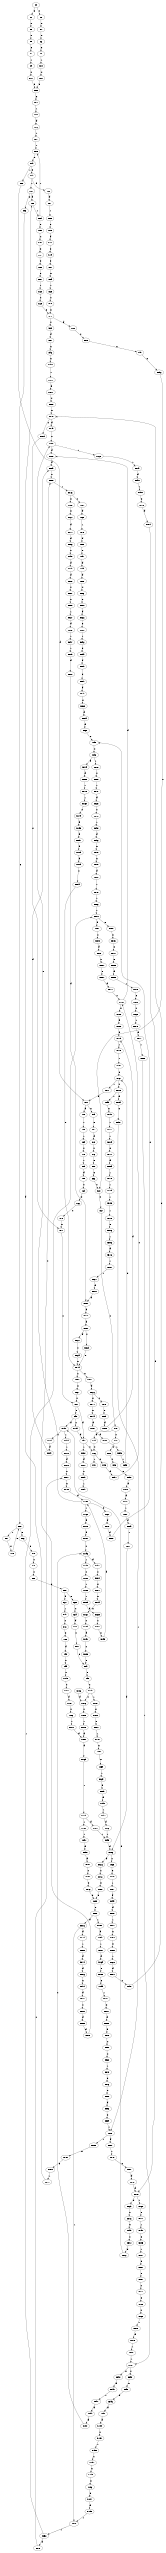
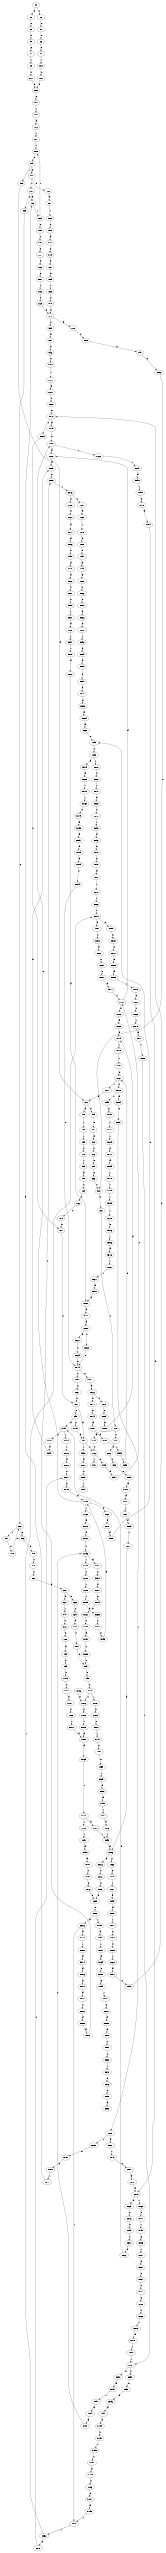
  strict digraph {
    fontname="DejaVu Sans Mono"
    node [fontname="DejaVu Sans Mono"]
    edge [fontname="DejaVu Sans Mono"]
    S0
    S1
    S2
    S3
    S4
    S5
    S6
    S7
    S8
    S9
    S10
    S11
    S12
    S13
    S14
    S15
    S16
    S17
    S18
    S19
    S20
    S21
    S22
    S23
    S24
    S25
    S26
    S27
    S28
    S29
    S30
    S31
    S32
    S33
    S34
    S35
    S36
    S37
    S38
    S39
    S40
    S41
    S42
    S43
    S44
    S45
    S46
    S47
    S48
    S49
    S50
    S51
    S52
    S53
    S54
    S55
    S56
    S57
    S58
    S59
    S60
    S61
    S62
    S63
    S64
    S65
    S66
    S67
    S68
    S69
    S70
    S71
    S72
    S73
    S74
    S75
    S76
    S77
    S78
    S79
    S80
    S81
    S82
    S83
    S84
    S85
    S86
    S87
    S88
    S89
    S90
    S91
    S92
    S93
    S94
    S95
    S96
    S97
    S98
    S99
    S100
    S101
    S102
    S103
    S104
    S105
    S106
    S107
    S108
    S109
    S110
    S111
    S112
    S113
    S114
    S115
    S126
    S117
    S118
    S119
    S120
    S121
    S122
    S123
    S124
    S125
    S116
    S127
    S128
    S129
    S130
    S131
    S132
    S133
    S134
    S135
    S136
    S137
    S138
    S139
    S140
    S141
    S142
    S143
    S144
    S145
    S146
    S147
    S148
    S149
    S150
    S151
    S152
    S153
    S154
    S155
    S156
    S157
    S158
    S159
    S160
    S161
    S162
    S163
    S164
    S165
    S166
    S167
    S168
    S169
    S170
    S171
    S172
    S173
    S174
    S175
    S176
    S177
    S178
    S179
    S180
    S181
    S182
    S183
    S184
    S185
    S186
    S187
    S188
    S189
    S190
    S191
    S192
    S193
    S194
    S195
    S196
    S197
    S198
    S199
    S200
    S201
    S202
    S203
    S204
    S205
    S206
    S207
    S208
    S209
    S210
    S211
    S212
    S213
    S214
    S215
    S216
    S217
    S218
    S219
    S220
    S221
    S222
    S223
    S224
    S225
    S226
    S227
    S228
    S229
    S230
    S231
    S232
    S233
    S234
    S235
    S236
    S237
    S238
    S239
    S240
    S241
    S242
    S243
    S244
    S245
    S246
    S247
    S248
    S249
    S250
    S251
    S252
    S253
    S254
    S255
    S256
    S257
    S258
    S259
    S260
    S261
    S262
    S263
    S264
    S265
    S266
    S267
    S268
    S269
    S270
    S271
    S272
    S273
    S274
    S275
    S276
    S277
    S278
    S279
    S280
    S281
    S282
    S283
    S284
    S285
    S286
    S287
    S288
    S289
    S290
    S291
    S292
    S293
    S294
    S295
    S296
    S297
    S298
    S299
    S300
    S301
    S302
    S303
    S304
    S305
    S306
    S307
    S308
    S309
    S310
    S311
    S312
    S313
    S314
    S315
    S316
    S317
    S318
    S319
    S320
    S321
    S322
    S323
    S324
    S325
    S326
    S327
    S328
    S329
    S330
    S331
    S332
    S333
    S334
    S335
    S336
    S337
    S338
    S339
    S340
    S341
    S342
    S343
    S344
    S345
    S346
    S347
    S348
    S349
    S350
    S351
    S352
    S353
    S354
    S355
    S356
    S357
    S358
    S359
    S360
    S361
    S362
    S363
    S364
    S365
    S366
    S367
    S368
    S369
    S370
    S371
    S372
    S373
    S374
    S375
    S376
    S377
    S378
    S379
    S380
    S381
    S382
    S383
    S384
    S385
    S386
    S387
    S388
-   S389
    S390
    S391
    S392
    S393
    S394
    S395
    S396
    S397
    S398
    S399
    S400
    S401
    S402
    S403
    S404
    S405
    S406
    S407
    S408
    S0 -> S1 [label=C]
    S0 -> S2 [label=T]
    S1 -> S3 [label=T]
    S2 -> S4 [label=T]
    S3 -> S5 [label=T]
    S4 -> S6 [label=T]
    S5 -> S7 [label=C]
    S6 -> S8 [label=C]
    S7 -> S9 [label=A]
    S8 -> S10 [label=A]
    S9 -> S11 [label=T]
    S10 -> S12 [label=T]
    S11 -> S13 [label=C]
    S12 -> S13 [label=C]
    S13 -> S14 [label=C]
    S14 -> S15 [label=A]
    S15 -> S16 [label=G]
    S16 -> S17 [label=A]
    S17 -> S18 [label=A]
    S18 -> S19 [label=C]
    S19 -> S20 [label=C]
    S19 -> S21 [label=A]
    S20 -> S22 [label=A]
    S20 -> S23 [label=G]
    S21 -> S24 [label=G]
    S22 -> S25 [label=G]
    S22 -> S26 [label=C]
    S23 -> S27 [label=G]
    S24 -> S28 [label=G]
    S24 -> S29 [label=C]
    S25 -> S30 [label=A]
    S26 -> S31 [label=C]
    S27 -> S32 [label=A]
    S28 -> S33 [label=A]
    S29 -> S34 [label=C]
    S30 -> S18 [label=A]
    S30 -> S35 [label=C]
    S31 -> S36 [label=C]
    S31 -> S37 [label=A]
    S32 -> S38 [label=C]
    S33 -> S39 [label=A]
    S34 -> S40 [label=G]
    S35 -> S41 [label=T]
    S36 -> S42 [label=C]
    S37 -> S43 [label=C]
    S38 -> S44 [label=G]
    S39 -> S45 [label=T]
    S40 -> S46 [label=T]
    S41 -> S47 [label=C]
    S42 -> S48 [label=T]
    S43 -> S31 [label=C]
    S44 -> S49 [label=C]
    S45 -> S50 [label=A]
    S46 -> S51 [label=C]
    S47 -> S52 [label=C]
    S48 -> S53 [label=T]
    S49 -> S54 [label=C]
    S50 -> S55 [label=G]
    S51 -> S56 [label=C]
    S52 -> S57 [label=C]
    S53 -> S58 [label=C]
    S54 -> S59 [label=C]
    S55 -> S60 [label=T]
    S56 -> S61 [label=T]
    S57 -> S62 [label=A]
    S58 -> S63 [label=C]
    S58 -> S64 [label=G]
    S59 -> S65 [label=A]
    S60 -> S66 [label=C]
    S61 -> S67 [label=C]
    S62 -> S68 [label=T]
    S63 -> S69 [label=T]
    S64 -> S70 [label=A]
    S65 -> S71 [label=T]
    S66 -> S72 [label=T]
    S67 -> S73 [label=T]
    S68 -> S74 [label=C]
    S69 -> S75 [label=G]
    S70 -> S76 [label=T]
    S71 -> S74 [label=C]
    S72 -> S77 [label=C]
    S73 -> S78 [label=T]
    S73 -> S79 [label=G]
    S74 -> S80 [label=T]
    S74 -> S81 [label=G]
    S75 -> S82 [label=T]
    S76 -> S83 [label=C]
    S77 -> S84 [label=T]
    S78 -> S85 [label=C]
    S79 -> S86 [label=T]
    S80 -> S87 [label=G]
    S81 -> S88 [label=T]
    S82 -> S89 [label=C]
    S83 -> S90 [label=G]
    S84 -> S91 [label=C]
    S84 -> S92 [label=G]
    S85 -> S93 [label=T]
    S86 -> S94 [label=A]
    S86 -> S95 [label=C]
    S87 -> S96 [label=C]
    S88 -> S97 [label=C]
    S89 -> S98 [label=C]
    S90 -> S99 [label=T]
    S91 -> S100 [label=T]
    S91 -> S101 [label=G]
    S92 -> S86 [label=T]
    S92 -> S102 [label=A]
    S93 -> S103 [label=C]
    S95 -> S104 [label=G]
    S96 -> S105 [label=C]
    S97 -> S106 [label=C]
    S98 -> S107 [label=T]
    S99 -> S108 [label=T]
    S100 -> S92 [label=G]
    S101 -> S109 [label=A]
    S101 -> S110 [label=T]
    S102 -> S111 [label=G]
    S103 -> S112 [label=G]
    S104 -> S113 [label=T]
    S105 -> S114 [label=A]
    S106 -> S61 [label=T]
    S107 -> S115 [label=A]
    S107 -> S126 [label=T]
    S108 -> S117 [label=T]
    S109 -> S118 [label=A]
    S110 -> S119 [label=G]
    S111 -> S120 [label=T]
    S112 -> S121 [label=G]
    S113 -> S122 [label=C]
    S113 -> S123 [label=G]
    S114 -> S124 [label=G]
    S115 -> S125 [label=C]
    S126 -> S135 [label=T]
    S117 -> S127 [label=G]
    S118 -> S128 [label=G]
    S119 -> S129 [label=G]
    S120 -> S130 [label=A]
    S121 -> S131 [label=A]
    S122 -> S132 [label=G]
    S123 -> S129 [label=G]
    S124 -> S133 [label=T]
    S125 -> S134 [label=T]
    S116 -> S126 [label=G]
    S127 -> S136 [label=T]
    S128 -> S137 [label=T]
    S129 -> S138 [label=T]
    S131 -> S139 [label=G]
    S132 -> S140 [label=G]
    S133 -> S141 [label=C]
    S134 -> S142 [label=A]
    S135 -> S143 [label=A]
    S136 -> S144 [label=A]
    S137 -> S145 [label=C]
    S138 -> S146 [label=A]
    S139 -> S147 [label=A]
    S140 -> S148 [label=A]
    S141 -> S149 [label=G]
    S141 -> S150 [label=T]
    S142 -> S151 [label=C]
    S143 -> S152 [label=G]
    S144 -> S152 [label=G]
    S145 -> S153 [label=G]
    S146 -> S154 [label=T]
    S146 -> S155 [label=C]
    S147 -> S156 [label=G]
    S148 -> S157 [label=A]
    S149 -> S158 [label=T]
    S150 -> S77 [label=C]
    S151 -> S159 [label=C]
    S152 -> S160 [label=G]
    S153 -> S158 [label=T]
    S153 -> S161 [label=C]
    S153 -> S162 [label=A]
    S154 -> S163 [label=G]
    S155 -> S164 [label=C]
    S156 -> S165 [label=T]
    S156 -> S166 [label=G]
    S157 -> S167 [label=C]
    S158 -> S123 [label=G]
    S158 -> S168 [label=A]
    S159 -> S169 [label=A]
    S160 -> S170 [label=A]
    S161 -> S171 [label=G]
    S162 -> S172 [label=G]
    S163 -> S173 [label=A]
    S164 -> S174 [label=G]
    S165 -> S175 [label=C]
    S166 -> S176 [label=T]
    S167 -> S177 [label=A]
    S167 -> S178 [label=T]
    S168 -> S179 [label=A]
    S169 -> S180 [label=G]
    S170 -> S181 [label=G]
    S170 -> S182 [label=A]
    S171 -> S183 [label=G]
    S172 -> S184 [label=G]
    S173 -> S185 [label=G]
    S174 -> S186 [label=G]
    S175 -> S187 [label=A]
    S176 -> S188 [label=C]
    S177 -> S24 [label=G]
    S178 -> S189 [label=G]
    S178 -> S190 [label=A]
    S179 -> S191 [label=G]
    S180 -> S192 [label=G]
    S181 -> S193 [label=A]
    S182 -> S194 [label=A]
    S183 -> S195 [label=C]
    S184 -> S196 [label=T]
    S185 -> S197 [label=C]
    S186 -> S198 [label=T]
    S187 -> S199 [label=G]
    S188 -> S200 [label=C]
    S189 -> S201 [label=C]
    S190 -> S202 [label=C]
    S191 -> S203 [label=A]
    S192 -> S204 [label=A]
    S193 -> S156 [label=G]
    S194 -> S205 [label=G]
    S195 -> S206 [label=T]
    S196 -> S207 [label=G]
    S196 -> S208 [label=A]
    S197 -> S209 [label=G]
    S198 -> S210 [label=G]
    S199 -> S211 [label=G]
    S200 -> S212 [label=C]
    S201 -> S213 [label=A]
    S202 -> S214 [label=A]
    S203 -> S215 [label=C]
    S204 -> S216 [label=G]
    S205 -> S217 [label=G]
    S206 -> S218 [label=A]
    S206 -> S219 [label=G]
    S207 -> S220 [label=T]
    S208 -> S221 [label=T]
    S209 -> S222 [label=G]
    S210 -> S223 [label=G]
    S211 -> S224 [label=A]
    S212 -> S225 [label=A]
    S212 -> S226 [label=G]
    S213 -> S227 [label=G]
    S213 -> S228 [label=A]
    S214 -> S229 [label=A]
    S215 -> S230 [label=G]
    S216 -> S193 [label=A]
    S217 -> S231 [label=T]
    S218 -> S232 [label=T]
    S219 -> S233 [label=G]
    S220 -> S234 [label=C]
    S221 -> S235 [label=A]
    S222 -> S236 [label=T]
    S223 -> S237 [label=T]
    S224 -> S238 [label=C]
    S225 -> S239 [label=G]
    S226 -> S240 [label=G]
    S226 -> S241 [label=A]
    S227 -> S242 [label=A]
    S228 -> S243 [label=C]
    S229 -> S244 [label=C]
    S230 -> S245 [label=G]
    S231 -> S246 [label=C]
    S232 -> S247 [label=A]
    S233 -> S248 [label=A]
    S234 -> S249 [label=C]
    S235 -> S250 [label=A]
    S236 -> S251 [label=C]
    S237 -> S252 [label=T]
    S238 -> S253 [label=C]
    S239 -> S254 [label=A]
    S240 -> S255 [label=A]
    S241 -> S256 [label=A]
    S242 -> S257 [label=C]
    S243 -> S258 [label=C]
    S244 -> S259 [label=G]
    S245 -> S260 [label=C]
    S245 -> S261 [label=A]
    S246 -> S200 [label=C]
    S247 -> S262 [label=G]
    S248 -> S263 [label=A]
    S249 -> S264 [label=C]
    S250 -> S265 [label=G]
    S251 -> S266 [label=G]
    S252 -> S267 [label=A]
    S253 -> S268 [label=A]
    S254 -> S269 [label=G]
    S255 -> S270 [label=G]
    S256 -> S271 [label=A]
    S256 -> S272 [label=G]
    S257 -> S273 [label=G]
    S258 -> S274 [label=A]
    S259 -> S275 [label=A]
    S260 -> S276 [label=T]
    S261 -> S277 [label=C]
    S262 -> S278 [label=T]
    S263 -> S279 [label=T]
    S264 -> S280 [label=T]
    S265 -> S281 [label=T]
    S266 -> S282 [label=C]
    S267 -> S283 [label=G]
    S268 -> S284 [label=G]
    S269 -> S285 [label=C]
    S270 -> S286 [label=G]
    S271 -> S287 [label=G]
    S271 -> S288 [label=C]
    S272 -> S137 [label=T]
    S273 -> S245 [label=G]
    S274 -> S25 [label=G]
    S275 -> S289 [label=A]
    S276 -> S290 [label=C]
    S277 -> S291 [label=A]
    S278 -> S292 [label=A]
    S279 -> S293 [label=G]
    S280 -> S294 [label=G]
    S281 -> S295 [label=C]
    S282 -> S296 [label=A]
    S283 -> S297 [label=A]
    S284 -> S298 [label=T]
    S285 -> S299 [label=C]
    S286 -> S300 [label=C]
    S287 -> S301 [label=T]
    S288 -> S302 [label=C]
    S289 -> S303 [label=A]
    S290 -> S304 [label=T]
    S291 -> S305 [label=C]
    S292 -> S306 [label=G]
    S293 -> S307 [label=G]
    S294 -> S308 [label=T]
    S295 -> S153 [label=G]
    S296 -> S309 [label=C]
    S297 -> S310 [label=A]
    S298 -> S141 [label=C]
    S299 -> S311 [label=A]
    S300 -> S312 [label=G]
    S301 -> S313 [label=G]
    S302 -> S314 [label=C]
    S303 -> S315 [label=A]
    S304 -> S316 [label=C]
    S305 -> S317 [label=A]
    S306 -> S318 [label=C]
    S307 -> S319 [label=G]
    S308 -> S89 [label=C]
    S309 -> S320 [label=G]
    S310 -> S321 [label=G]
    S311 -> S322 [label=C]
    S312 -> S323 [label=T]
    S313 -> S324 [label=T]
    S314 -> S325 [label=C]
    S315 -> S326 [label=C]
    S316 -> S101 [label=G]
    S317 -> S327 [label=C]
    S318 -> S328 [label=C]
    S319 -> S329 [label=G]
    S320 -> S330 [label=C]
    S321 -> S331 [label=G]
    S322 -> S332 [label=G]
    S323 -> S333 [label=G]
    S324 -> S334 [label=C]
    S325 -> S335 [label=G]
    S326 -> S336 [label=A]
    S327 -> S337 [label=C]
    S328 -> S338 [label=G]
    S329 -> S339 [label=T]
    S330 -> S340 [label=G]
    S331 -> S341 [label=G]
    S332 -> S342 [label=G]
    S333 -> S343 [label=G]
    S334 -> S344 [label=G]
    S335 -> S345 [label=A]
    S336 -> S346 [label=G]
    S337 -> S347 [label=T]
    S338 -> S348 [label=A]
    S339 -> S349 [label=C]
    S340 -> S350 [label=C]
    S341 -> S351 [label=G]
    S342 -> S352 [label=T]
    S343 -> S138 [label=T]
    S344 -> S113 [label=T]
    S345 -> S353 [label=C]
    S346 -> S354 [label=A]
    S347 -> S355 [label=C]
    S348 -> S356 [label=A]
    S349 -> S357 [label=C]
    S349 -> S358 [label=T]
    S350 -> S359 [label=G]
    S351 -> S360 [label=T]
    S351 -> S361 [label=G]
    S352 -> S362 [label=T]
    S353 -> S363 [label=T]
    S354 -> S364 [label=A]
    S355 -> S365 [label=T]
    S356 -> S271 [label=A]
    S357 -> S366 [label=G]
    S358 -> S367 [label=C]
    S359 -> S368 [label=G]
    S360 -> S349 [label=C]
    S361 -> S369 [label=T]
    S362 -> S370 [label=A]
    S363 -> S371 [label=A]
    S364 -> S372 [label=G]
    S365 -> S373 [label=A]
    S366 -> S374 [label=C]
    S366 -> S375 [label=T]
    S367 -> S84 [label=T]
    S368 -> S195 [label=C]
    S369 -> S349 [label=C]
    S370 -> S376 [label=C]
    S371 -> S377 [label=G]
    S372 -> S331 [label=G]
    S373 -> S378 [label=G]
    S374 -> S379 [label=C]
    S375 -> S380 [label=C]
    S376 -> S381 [label=T]
    S377 -> S382 [label=A]
    S378 -> S383 [label=A]
    S379 -> S384 [label=G]
    S380 -> S385 [label=G]
    S381 -> S386 [label=G]
    S382 -> S387 [label=A]
    S383 -> S387 [label=A]
    S384 -> S388 [label=G]
    S385 -> S140 [label=G]
-   S386 -> S389 [label=C]
    S387 -> S390 [label=T]
    S387 -> S391 [label=C]
    S388 -> S392 [label=A]
-   S389 -> S213 [label=A]
    S390 -> S393 [label=C]
    S391 -> S394 [label=G]
    S392 -> S395 [label=A]
    S393 -> S396 [label=G]
    S394 -> S397 [label=A]
    S395 -> S167 [label=C]
    S396 -> S398 [label=G]
    S397 -> S399 [label=G]
    S398 -> S400 [label=G]
    S399 -> S401 [label=G]
    S400 -> S402 [label=T]
    S401 -> S196 [label=T]
    S402 -> S403 [label=A]
    S403 -> S404 [label=T]
    S404 -> S405 [label=C]
    S405 -> S406 [label=C]
    S406 -> S407 [label=C]
    S407 -> S408 [label=G]
    S408 -> S241 [label=A]
  }
